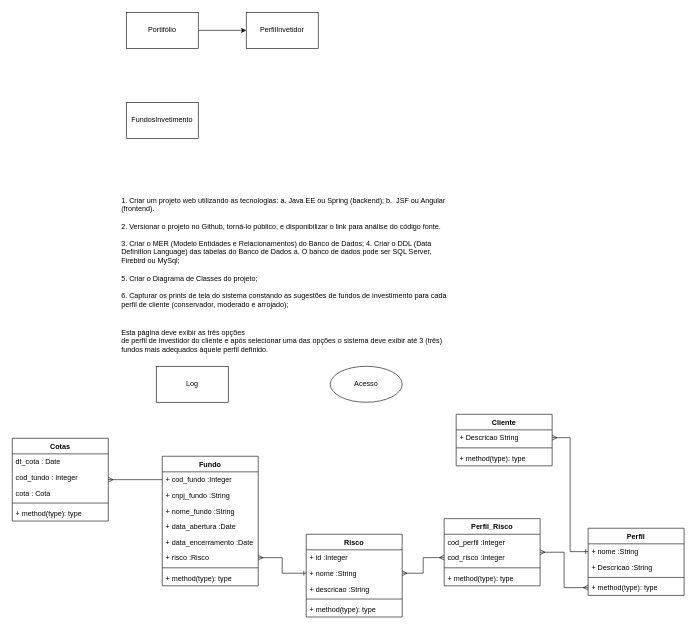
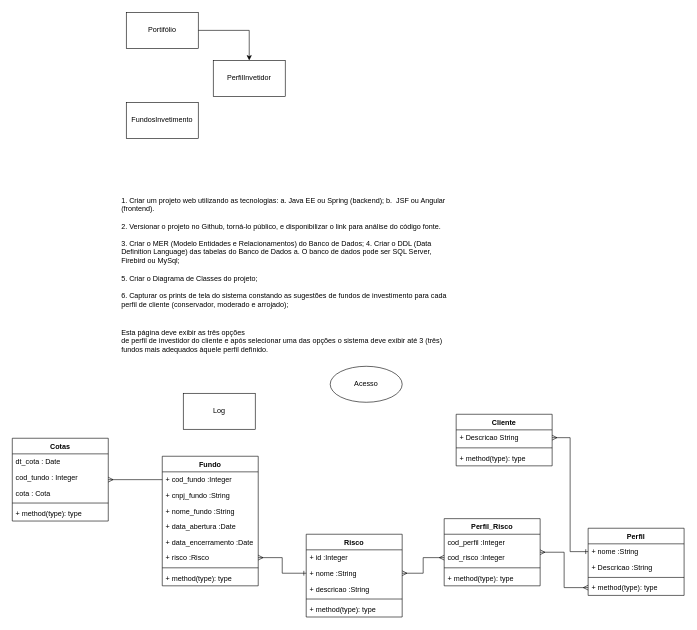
  <mxCell id="0" />
  <mxCell id="1" parent="0" />
  <mxCell id="2" value="" style="edgeStyle=orthogonalEdgeStyle;rounded=0;orthogonalLoop=1;jettySize=auto;html=1;" parent="1" source="3" target="5" edge="1"><mxGeometry relative="1" as="geometry" /></mxCell>
  <mxCell id="3" value="Portifólio" style="rounded=0;whiteSpace=wrap;html=1;" parent="1" vertex="1"><mxGeometry x="210" y="20" width="120" height="60" as="geometry" /></mxCell>
  <mxCell id="4" value="FundosInvetimento" style="rounded=0;whiteSpace=wrap;html=1;" parent="1" vertex="1"><mxGeometry x="210" y="170" width="120" height="60" as="geometry" /></mxCell>
- <mxCell id="5" value="PerfilInvetidor" style="whiteSpace=wrap;html=1;rounded=0;" parent="1" vertex="1"><mxGeometry x="410" y="20" width="120" height="60" as="geometry" /></mxCell>
+ <mxCell id="5" value="PerfilInvetidor" style="whiteSpace=wrap;html=1;rounded=0;" parent="1" vertex="1"><mxGeometry x="355" y="100" width="120" height="60" as="geometry" /></mxCell>
  <mxCell id="6" value="1. Criar um projeto web utilizando as tecnologias: a. Java EE ou Spring (backend); b.&amp;nbsp; JSF ou Angular (frontend). &lt;br&gt;&lt;br&gt;2. Versionar o projeto no Github, torná-lo público, e disponibilizar o link para análise do código fonte. &lt;br&gt;&lt;br&gt;3. Criar o MER (Modelo Entidades e Relacionamentos) do Banco de Dados; 4. Criar o DDL (Data Definition Language) das tabelas do Banco de Dados a. O banco de dados pode ser SQL Server, Firebird ou MySql; &lt;br&gt;&lt;br&gt;5. Criar o Diagrama de Classes do projeto; &lt;br&gt;&lt;br&gt;6. Capturar os prints de tela do sistema constando as sugestões de fundos de investimento para cada perfil de cliente (conservador, moderado e arrojado);" style="text;whiteSpace=wrap;html=1;" parent="1" vertex="1"><mxGeometry x="200" y="320" width="550" height="110" as="geometry" /></mxCell>
  <mxCell id="7" value="Fundo" style="swimlane;fontStyle=1;align=center;verticalAlign=top;childLayout=stackLayout;horizontal=1;startSize=26;horizontalStack=0;resizeParent=1;resizeParentMax=0;resizeLast=0;collapsible=1;marginBottom=0;" parent="1" vertex="1"><mxGeometry x="270" y="760" width="160" height="216" as="geometry" /></mxCell>
  <mxCell id="8" value="+ cod_fundo :Integer" style="text;strokeColor=none;fillColor=none;align=left;verticalAlign=top;spacingLeft=4;spacingRight=4;overflow=hidden;rotatable=0;points=[[0,0.5],[1,0.5]];portConstraint=eastwest;" parent="7" vertex="1"><mxGeometry y="26" width="160" height="26" as="geometry" /></mxCell>
  <mxCell id="9" value="+ cnpj_fundo :String" style="text;strokeColor=none;fillColor=none;align=left;verticalAlign=top;spacingLeft=4;spacingRight=4;overflow=hidden;rotatable=0;points=[[0,0.5],[1,0.5]];portConstraint=eastwest;" parent="7" vertex="1"><mxGeometry y="52" width="160" height="26" as="geometry" /></mxCell>
  <mxCell id="10" value="+ nome_fundo :String" style="text;strokeColor=none;fillColor=none;align=left;verticalAlign=top;spacingLeft=4;spacingRight=4;overflow=hidden;rotatable=0;points=[[0,0.5],[1,0.5]];portConstraint=eastwest;" parent="7" vertex="1"><mxGeometry y="78" width="160" height="26" as="geometry" /></mxCell>
  <mxCell id="11" value="+ data_abertura :Date" style="text;strokeColor=none;fillColor=none;align=left;verticalAlign=top;spacingLeft=4;spacingRight=4;overflow=hidden;rotatable=0;points=[[0,0.5],[1,0.5]];portConstraint=eastwest;" parent="7" vertex="1"><mxGeometry y="104" width="160" height="26" as="geometry" /></mxCell>
  <mxCell id="12" value="+ data_encerramento :Date" style="text;strokeColor=none;fillColor=none;align=left;verticalAlign=top;spacingLeft=4;spacingRight=4;overflow=hidden;rotatable=0;points=[[0,0.5],[1,0.5]];portConstraint=eastwest;" parent="7" vertex="1"><mxGeometry y="130" width="160" height="26" as="geometry" /></mxCell>
  <mxCell id="13" value="+ risco :Risco" style="text;strokeColor=none;fillColor=none;align=left;verticalAlign=top;spacingLeft=4;spacingRight=4;overflow=hidden;rotatable=0;points=[[0,0.5],[1,0.5]];portConstraint=eastwest;" parent="7" vertex="1"><mxGeometry y="156" width="160" height="26" as="geometry" /></mxCell>
  <mxCell id="14" value="" style="line;strokeWidth=1;fillColor=none;align=left;verticalAlign=middle;spacingTop=-1;spacingLeft=3;spacingRight=3;rotatable=0;labelPosition=right;points=[];portConstraint=eastwest;" parent="7" vertex="1"><mxGeometry y="182" width="160" height="8" as="geometry" /></mxCell>
  <mxCell id="15" value="+ method(type): type" style="text;strokeColor=none;fillColor=none;align=left;verticalAlign=top;spacingLeft=4;spacingRight=4;overflow=hidden;rotatable=0;points=[[0,0.5],[1,0.5]];portConstraint=eastwest;" parent="7" vertex="1"><mxGeometry y="190" width="160" height="26" as="geometry" /></mxCell>
  <mxCell id="16" value="Risco" style="swimlane;fontStyle=1;align=center;verticalAlign=top;childLayout=stackLayout;horizontal=1;startSize=26;horizontalStack=0;resizeParent=1;resizeParentMax=0;resizeLast=0;collapsible=1;marginBottom=0;" parent="1" vertex="1"><mxGeometry x="510" y="890" width="160" height="138" as="geometry" /></mxCell>
  <mxCell id="17" value="+ id :Integer" style="text;strokeColor=none;fillColor=none;align=left;verticalAlign=top;spacingLeft=4;spacingRight=4;overflow=hidden;rotatable=0;points=[[0,0.5],[1,0.5]];portConstraint=eastwest;" parent="16" vertex="1"><mxGeometry y="26" width="160" height="26" as="geometry" /></mxCell>
  <mxCell id="18" value="+ nome :String" style="text;strokeColor=none;fillColor=none;align=left;verticalAlign=top;spacingLeft=4;spacingRight=4;overflow=hidden;rotatable=0;points=[[0,0.5],[1,0.5]];portConstraint=eastwest;" parent="16" vertex="1"><mxGeometry y="52" width="160" height="26" as="geometry" /></mxCell>
  <mxCell id="19" value="+ descricao :String" style="text;strokeColor=none;fillColor=none;align=left;verticalAlign=top;spacingLeft=4;spacingRight=4;overflow=hidden;rotatable=0;points=[[0,0.5],[1,0.5]];portConstraint=eastwest;" parent="16" vertex="1"><mxGeometry y="78" width="160" height="26" as="geometry" /></mxCell>
  <mxCell id="20" value="" style="line;strokeWidth=1;fillColor=none;align=left;verticalAlign=middle;spacingTop=-1;spacingLeft=3;spacingRight=3;rotatable=0;labelPosition=right;points=[];portConstraint=eastwest;" parent="16" vertex="1"><mxGeometry y="104" width="160" height="8" as="geometry" /></mxCell>
  <mxCell id="21" value="+ method(type): type" style="text;strokeColor=none;fillColor=none;align=left;verticalAlign=top;spacingLeft=4;spacingRight=4;overflow=hidden;rotatable=0;points=[[0,0.5],[1,0.5]];portConstraint=eastwest;" parent="16" vertex="1"><mxGeometry y="112" width="160" height="26" as="geometry" /></mxCell>
  <mxCell id="22" style="edgeStyle=orthogonalEdgeStyle;rounded=0;orthogonalLoop=1;jettySize=auto;html=1;entryX=0;entryY=0.5;entryDx=0;entryDy=0;endArrow=ERone;endFill=0;startArrow=ERmany;startFill=0;" parent="1" source="13" target="18" edge="1"><mxGeometry relative="1" as="geometry" /></mxCell>
- <mxCell id="23" value="Log" style="rounded=0;whiteSpace=wrap;html=1;" parent="1" vertex="1"><mxGeometry x="260" y="610" width="120" height="60" as="geometry" /></mxCell>
+ <mxCell id="23" value="Log" style="rounded=0;whiteSpace=wrap;html=1;" parent="1" vertex="1"><mxGeometry x="305" y="655" width="120" height="60" as="geometry" /></mxCell>
  <mxCell id="24" value="Cliente" style="swimlane;fontStyle=1;align=center;verticalAlign=top;childLayout=stackLayout;horizontal=1;startSize=26;horizontalStack=0;resizeParent=1;resizeParentMax=0;resizeLast=0;collapsible=1;marginBottom=0;" parent="1" vertex="1"><mxGeometry x="760" y="690" width="160" height="86" as="geometry" /></mxCell>
  <mxCell id="25" value="+ Descricao String" style="text;strokeColor=none;fillColor=none;align=left;verticalAlign=top;spacingLeft=4;spacingRight=4;overflow=hidden;rotatable=0;points=[[0,0.5],[1,0.5]];portConstraint=eastwest;" parent="24" vertex="1"><mxGeometry y="26" width="160" height="26" as="geometry" /></mxCell>
  <mxCell id="26" value="" style="line;strokeWidth=1;fillColor=none;align=left;verticalAlign=middle;spacingTop=-1;spacingLeft=3;spacingRight=3;rotatable=0;labelPosition=right;points=[];portConstraint=eastwest;" parent="24" vertex="1"><mxGeometry y="52" width="160" height="8" as="geometry" /></mxCell>
  <mxCell id="27" value="+ method(type): type" style="text;strokeColor=none;fillColor=none;align=left;verticalAlign=top;spacingLeft=4;spacingRight=4;overflow=hidden;rotatable=0;points=[[0,0.5],[1,0.5]];portConstraint=eastwest;" parent="24" vertex="1"><mxGeometry y="60" width="160" height="26" as="geometry" /></mxCell>
  <mxCell id="28" value="Perfil" style="swimlane;fontStyle=1;align=center;verticalAlign=top;childLayout=stackLayout;horizontal=1;startSize=26;horizontalStack=0;resizeParent=1;resizeParentMax=0;resizeLast=0;collapsible=1;marginBottom=0;" parent="1" vertex="1"><mxGeometry x="980" y="880" width="160" height="112" as="geometry" /></mxCell>
  <mxCell id="29" value="+ nome :String" style="text;strokeColor=none;fillColor=none;align=left;verticalAlign=top;spacingLeft=4;spacingRight=4;overflow=hidden;rotatable=0;points=[[0,0.5],[1,0.5]];portConstraint=eastwest;" parent="28" vertex="1"><mxGeometry y="26" width="160" height="26" as="geometry" /></mxCell>
  <mxCell id="30" value="+ Descricao :String" style="text;strokeColor=none;fillColor=none;align=left;verticalAlign=top;spacingLeft=4;spacingRight=4;overflow=hidden;rotatable=0;points=[[0,0.5],[1,0.5]];portConstraint=eastwest;" parent="28" vertex="1"><mxGeometry y="52" width="160" height="26" as="geometry" /></mxCell>
  <mxCell id="31" value="" style="line;strokeWidth=1;fillColor=none;align=left;verticalAlign=middle;spacingTop=-1;spacingLeft=3;spacingRight=3;rotatable=0;labelPosition=right;points=[];portConstraint=eastwest;" parent="28" vertex="1"><mxGeometry y="78" width="160" height="8" as="geometry" /></mxCell>
  <mxCell id="32" value="+ method(type): type" style="text;strokeColor=none;fillColor=none;align=left;verticalAlign=top;spacingLeft=4;spacingRight=4;overflow=hidden;rotatable=0;points=[[0,0.5],[1,0.5]];portConstraint=eastwest;" parent="28" vertex="1"><mxGeometry y="86" width="160" height="26" as="geometry" /></mxCell>
  <mxCell id="33" style="edgeStyle=orthogonalEdgeStyle;rounded=0;orthogonalLoop=1;jettySize=auto;html=1;startArrow=ERmany;startFill=0;endArrow=ERone;endFill=0;" parent="1" source="25" target="29" edge="1"><mxGeometry relative="1" as="geometry" /></mxCell>
  <mxCell id="34" value="" style="edgeStyle=orthogonalEdgeStyle;rounded=0;orthogonalLoop=1;jettySize=auto;html=1;startArrow=ERmany;startFill=0;endArrow=ERmany;endFill=0;" parent="1" source="35" target="32" edge="1"><mxGeometry relative="1" as="geometry" /></mxCell>
  <mxCell id="35" value="Perfil_Risco" style="swimlane;fontStyle=1;align=center;verticalAlign=top;childLayout=stackLayout;horizontal=1;startSize=26;horizontalStack=0;resizeParent=1;resizeParentMax=0;resizeLast=0;collapsible=1;marginBottom=0;" parent="1" vertex="1"><mxGeometry x="740" y="864" width="160" height="112" as="geometry" /></mxCell>
  <mxCell id="36" value="cod_perfil :Integer" style="text;strokeColor=none;fillColor=none;align=left;verticalAlign=top;spacingLeft=4;spacingRight=4;overflow=hidden;rotatable=0;points=[[0,0.5],[1,0.5]];portConstraint=eastwest;" parent="35" vertex="1"><mxGeometry y="26" width="160" height="26" as="geometry" /></mxCell>
  <mxCell id="37" value="cod_risco :Integer" style="text;strokeColor=none;fillColor=none;align=left;verticalAlign=top;spacingLeft=4;spacingRight=4;overflow=hidden;rotatable=0;points=[[0,0.5],[1,0.5]];portConstraint=eastwest;" parent="35" vertex="1"><mxGeometry y="52" width="160" height="26" as="geometry" /></mxCell>
  <mxCell id="38" value="" style="line;strokeWidth=1;fillColor=none;align=left;verticalAlign=middle;spacingTop=-1;spacingLeft=3;spacingRight=3;rotatable=0;labelPosition=right;points=[];portConstraint=eastwest;" parent="35" vertex="1"><mxGeometry y="78" width="160" height="8" as="geometry" /></mxCell>
  <mxCell id="39" value="+ method(type): type" style="text;strokeColor=none;fillColor=none;align=left;verticalAlign=top;spacingLeft=4;spacingRight=4;overflow=hidden;rotatable=0;points=[[0,0.5],[1,0.5]];portConstraint=eastwest;" parent="35" vertex="1"><mxGeometry y="86" width="160" height="26" as="geometry" /></mxCell>
  <mxCell id="40" style="edgeStyle=orthogonalEdgeStyle;rounded=0;orthogonalLoop=1;jettySize=auto;html=1;startArrow=ERmany;startFill=0;endArrow=ERmany;endFill=0;" parent="1" source="18" target="37" edge="1"><mxGeometry relative="1" as="geometry" /></mxCell>
  <mxCell id="41" value="Esta página deve exibir as três opções &#10;de perfil de investidor do cliente e após selecionar uma das opções o sistema deve exibir até 3 (três) &#10;fundos mais adequados àquele perfil definido." style="text;whiteSpace=wrap;html=1;" parent="1" vertex="1"><mxGeometry x="200" y="540" width="550" height="70" as="geometry" /></mxCell>
  <mxCell id="42" value="Acesso" style="ellipse;whiteSpace=wrap;html=1;" parent="1" vertex="1"><mxGeometry x="550" y="610" width="120" height="60" as="geometry" /></mxCell>
  <mxCell id="43" value="Cotas" style="swimlane;fontStyle=1;align=center;verticalAlign=top;childLayout=stackLayout;horizontal=1;startSize=26;horizontalStack=0;resizeParent=1;resizeParentMax=0;resizeLast=0;collapsible=1;marginBottom=0;" parent="1" vertex="1"><mxGeometry x="20" y="730" width="160" height="138" as="geometry" /></mxCell>
  <mxCell id="44" value="dt_cota : Date" style="text;strokeColor=none;fillColor=none;align=left;verticalAlign=top;spacingLeft=4;spacingRight=4;overflow=hidden;rotatable=0;points=[[0,0.5],[1,0.5]];portConstraint=eastwest;" parent="43" vertex="1"><mxGeometry y="26" width="160" height="26" as="geometry" /></mxCell>
  <mxCell id="45" value="cod_tundo : Integer" style="text;strokeColor=none;fillColor=none;align=left;verticalAlign=top;spacingLeft=4;spacingRight=4;overflow=hidden;rotatable=0;points=[[0,0.5],[1,0.5]];portConstraint=eastwest;" parent="43" vertex="1"><mxGeometry y="52" width="160" height="26" as="geometry" /></mxCell>
  <mxCell id="46" value="cota : Cota" style="text;strokeColor=none;fillColor=none;align=left;verticalAlign=top;spacingLeft=4;spacingRight=4;overflow=hidden;rotatable=0;points=[[0,0.5],[1,0.5]];portConstraint=eastwest;" parent="43" vertex="1"><mxGeometry y="78" width="160" height="26" as="geometry" /></mxCell>
  <mxCell id="47" value="" style="line;strokeWidth=1;fillColor=none;align=left;verticalAlign=middle;spacingTop=-1;spacingLeft=3;spacingRight=3;rotatable=0;labelPosition=right;points=[];portConstraint=eastwest;" parent="43" vertex="1"><mxGeometry y="104" width="160" height="8" as="geometry" /></mxCell>
  <mxCell id="48" value="+ method(type): type" style="text;strokeColor=none;fillColor=none;align=left;verticalAlign=top;spacingLeft=4;spacingRight=4;overflow=hidden;rotatable=0;points=[[0,0.5],[1,0.5]];portConstraint=eastwest;" parent="43" vertex="1"><mxGeometry y="112" width="160" height="26" as="geometry" /></mxCell>
  <mxCell id="49" style="edgeStyle=orthogonalEdgeStyle;rounded=0;orthogonalLoop=1;jettySize=auto;html=1;entryX=1;entryY=0.5;entryDx=0;entryDy=0;startArrow=none;startFill=0;endArrow=ERmany;endFill=0;" parent="1" source="8" target="43" edge="1"><mxGeometry relative="1" as="geometry" /></mxCell>
